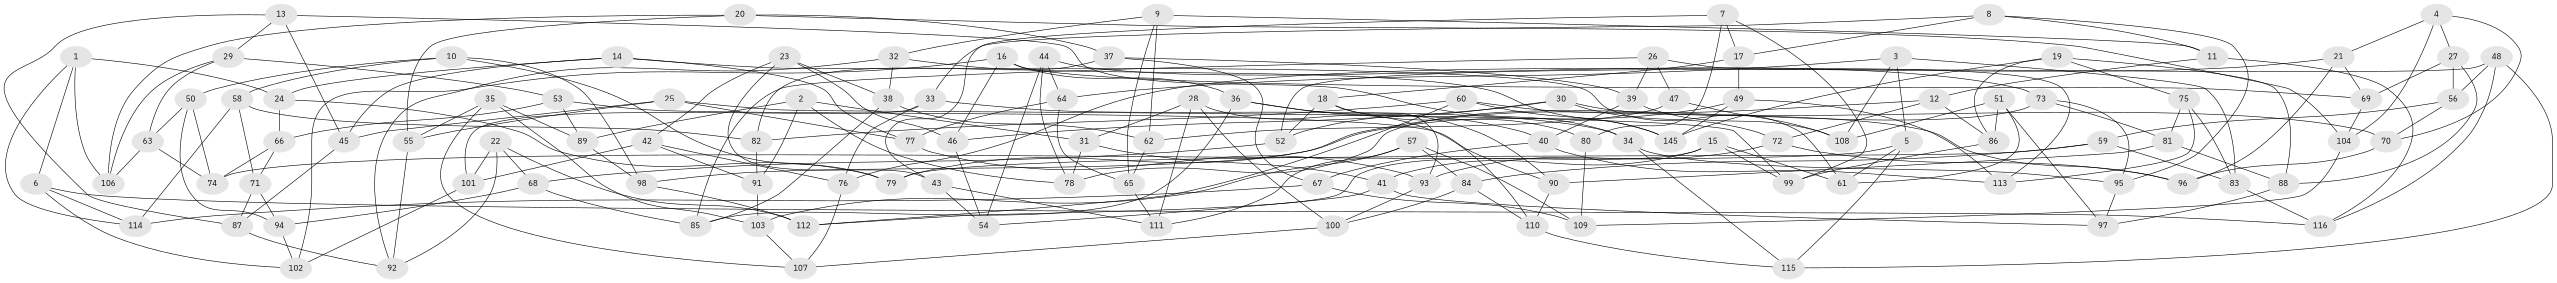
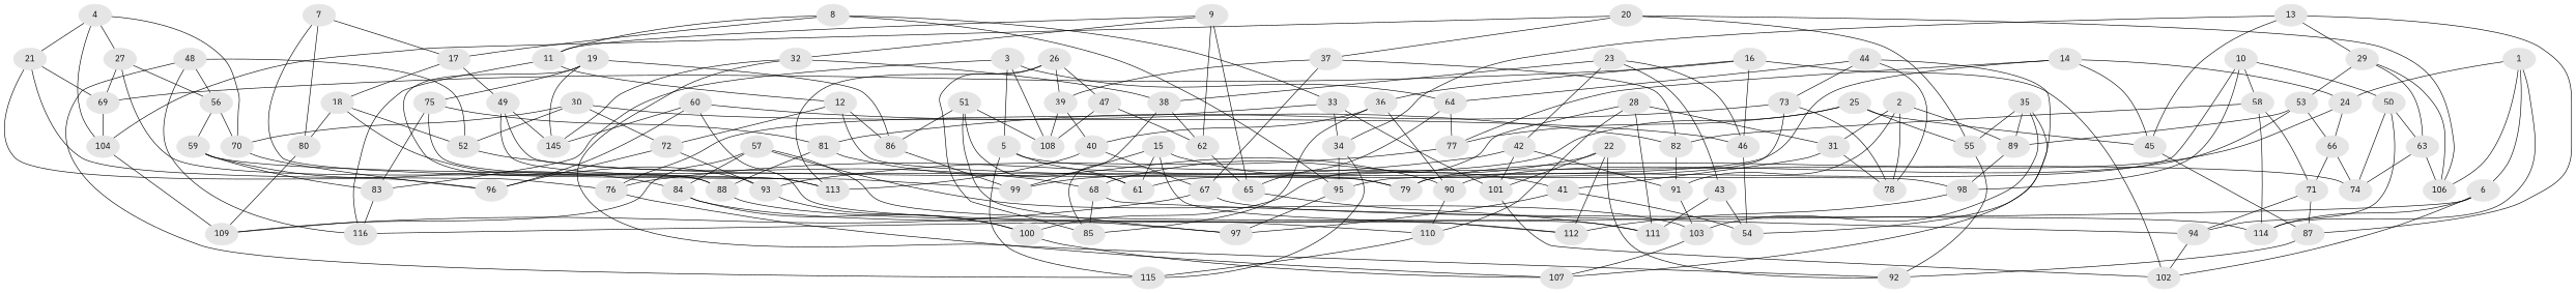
  graph {
    fontname="IBM Plex Sans"
    node [color=gray90 fontname="IBM Plex Sans" style=filled]
    edge [fontname="IBM Plex Sans"]
    1
    6
    24
    106
    114
    102
    116
    79
    66
    2
    31
    78
    89
    91
    41
    98
    103
    3
    5
    64
    83
    108
    61
    74
    115
    65
    77
    4
    21
    27
    70
    104
    69
    76
    96
    88
    56
    109
    7
    17
    43
    80
    99
    18
    49
    111
    54
    8
    11
    33
    95
    12
    34
    101
    97
    9
    32
    62
    n59 [label=145]
    92
    38
    10
    50
    58
    63
    94
    82
    71
    112
    72
    86
    93
    13
    29
    45
    87
    53
    14
    15
    16
    36
    46
    85
    40
    90
    52
    113
    68
    100
    19
    75
    81
    20
    37
    55
    39
    67
    107
    22
    23
    42
    25
    26
    47
    59
    28
    110
    30
    35
    44
    73
    48
    51
    84
    57
    60
    1 -- 6
    1 -- 24
    1 -- 106
    1 -- 114
    6 -- 114
    6 -- 102
    6 -- 116
    24 -- 79
    24 -- 66
    66 -- 74
    66 -- 71
    2 -- 31
    2 -- 78
    2 -- 89
    2 -- 91
    31 -- 78
    31 -- 41
    89 -- 98
    91 -- 103
    41 -- 54
    41 -- 97
    98 -- 112
    103 -- 107
    3 -- 5
    3 -- 64
    3 -- 83
    3 -- 108
    5 -- 61
    5 -- 74
    5 -- 115
    64 -- 65
    64 -- 77
    83 -- 116
    65 -- 111
    77 -- 93
    4 -- 21
    4 -- 27
    4 -- 70
    4 -- 104
    21 -- 69
    21 -- 76
    21 -- 96
    27 -- 69
    27 -- 88
    27 -- 56
    70 -- 96
    104 -- 109
    69 -- 104
    76 -- 107
    88 -- 97
    56 -- 70
    56 -- 59
    7 -- 17
-   7 -- 43
    7 -- 80
    7 -- 99
    17 -- 18
    17 -- 49
    43 -- 111
    43 -- 54
    80 -- 109
    18 -- 80
    18 -- 93
    18 -- 52
    49 -- 79
    49 -- n59
    49 -- 113
    8 -- 17
    8 -- 11
    8 -- 33
    8 -- 95
    11 -- 116
    11 -- 12
    33 -- 76
    33 -- 34
    33 -- 101
    95 -- 97
    12 -- 98
    12 -- 72
    12 -- 86
    34 -- 115
    34 -- 95
    101 -- 102
    9 -- 65
    9 -- 11
    9 -- 32
    9 -- 62
    32 -- n59
    32 -- 92
    32 -- 38
    62 -- 65
    38 -- 62
    38 -- 85
    10 -- 79
    10 -- 98
    10 -- 50
    10 -- 58
    50 -- 74
    50 -- 63
    50 -- 94
    58 -- 114
    58 -- 82
    58 -- 71
    63 -- 106
    63 -- 74
    94 -- 102
    82 -- 91
    71 -- 94
    71 -- 87
    72 -- 96
    72 -- 93
    86 -- 99
    93 -- 100
    13 -- 34
    13 -- 29
    13 -- 45
    13 -- 87
    29 -- 106
    29 -- 63
    29 -- 53
    45 -- 87
    87 -- 92
    53 -- 66
    53 -- 89
    53 -- 90
    14 -- 24
    14 -- 61
    14 -- 77
    14 -- 45
    15 -- 41
    15 -- 61
    15 -- 99
    15 -- 112
    16 -- 102
    16 -- 69
    16 -- 36
    16 -- 46
    36 -- 85
    36 -- 40
    36 -- 90
    46 -- 54
    40 -- 113
    40 -- 67
    90 -- 110
    52 -- 68
    68 -- 94
    68 -- 85
    100 -- 107
    19 -- 88
    19 -- n59
    19 -- 86
    19 -- 75
    75 -- 83
    75 -- 113
    75 -- 81
    81 -- 88
    81 -- 90
    20 -- 106
    20 -- 104
    20 -- 37
    20 -- 55
    37 -- 82
    37 -- 39
    37 -- 67
    55 -- 92
    39 -- 108
    39 -- 40
    67 -- 114
    67 -- 109
    22 -- 101
    22 -- 92
    22 -- 112
    22 -- 68
    23 -- 43
    23 -- 38
    23 -- 46
    23 -- 42
    42 -- 91
    42 -- 76
    42 -- 101
    25 -- 77
    25 -- 99
    25 -- 45
    25 -- 55
    26 -- 85
    26 -- 113
    26 -- 39
    26 -- 47
    47 -- 108
    47 -- 62
    59 -- 79
    59 -- 83
    59 -- 84
    28 -- 31
    28 -- 111
    28 -- 100
    28 -- 110
    110 -- 115
    30 -- 70
    30 -- 72
    30 -- 46
    30 -- 52
    35 -- 89
    35 -- 103
    35 -- 55
    35 -- 107
    44 -- 78
    44 -- 64
    44 -- 54
    44 -- 73
    73 -- 78
    73 -- 95
    73 -- 81
    48 -- 116
    48 -- 115
    48 -- 56
    48 -- 52
    51 -- 108
    51 -- 61
    51 -- 97
    51 -- 86
    84 -- 100
    84 -- 110
    57 -- 103
    57 -- 109
    57 -- 111
    57 -- 84
    60 -- 96
    60 -- n59
    60 -- 82
    60 -- 112
  }
